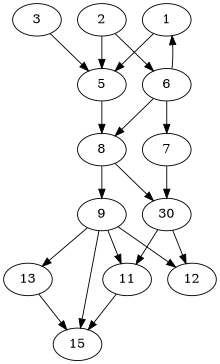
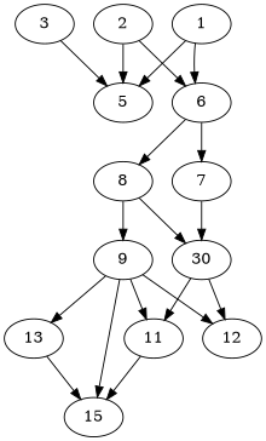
  digraph {
    fontname="DejaVu Serif"
    node [alpha=0.16 fontname="DejaVu Serif"]
    edge [fontname="DejaVu Serif"]
    1 [alpha=0.20 expect_size=39244800]
    5 [alpha=0.09 expect_size=42369024]
    6 [alpha=0.12 expect_size=12936192]
    8 [alpha=0.18 expect_size=14824448]
    7 [alpha=0.11 expect_size=7237632]
    n6 [alpha=0.13 expect_size=34674688 label=30]
    9 [expect_size=23221248]
    2 [alpha=0.04 expect_size=29283328]
    3 [alpha=0.08 expect_size=40573952]
    11 [alpha=0.10 expect_size=10507264]
    12 [alpha=0.02 expect_size=9710592]
    13 [alpha=0.05 expect_size=18326528]
    15 [expect_size=15385600]
    1 -> 5
-   6 -> 1
-   5 -> 8
+   1 -> 6
    6 -> 8
    6 -> 7
    8 -> n6
    8 -> 9
    7 -> n6
    n6 -> 11
    n6 -> 12
    9 -> 11
    9 -> 12
    9 -> 13
    9 -> 15
    2 -> 5
    2 -> 6
    3 -> 5
    11 -> 15
    13 -> 15
  }
